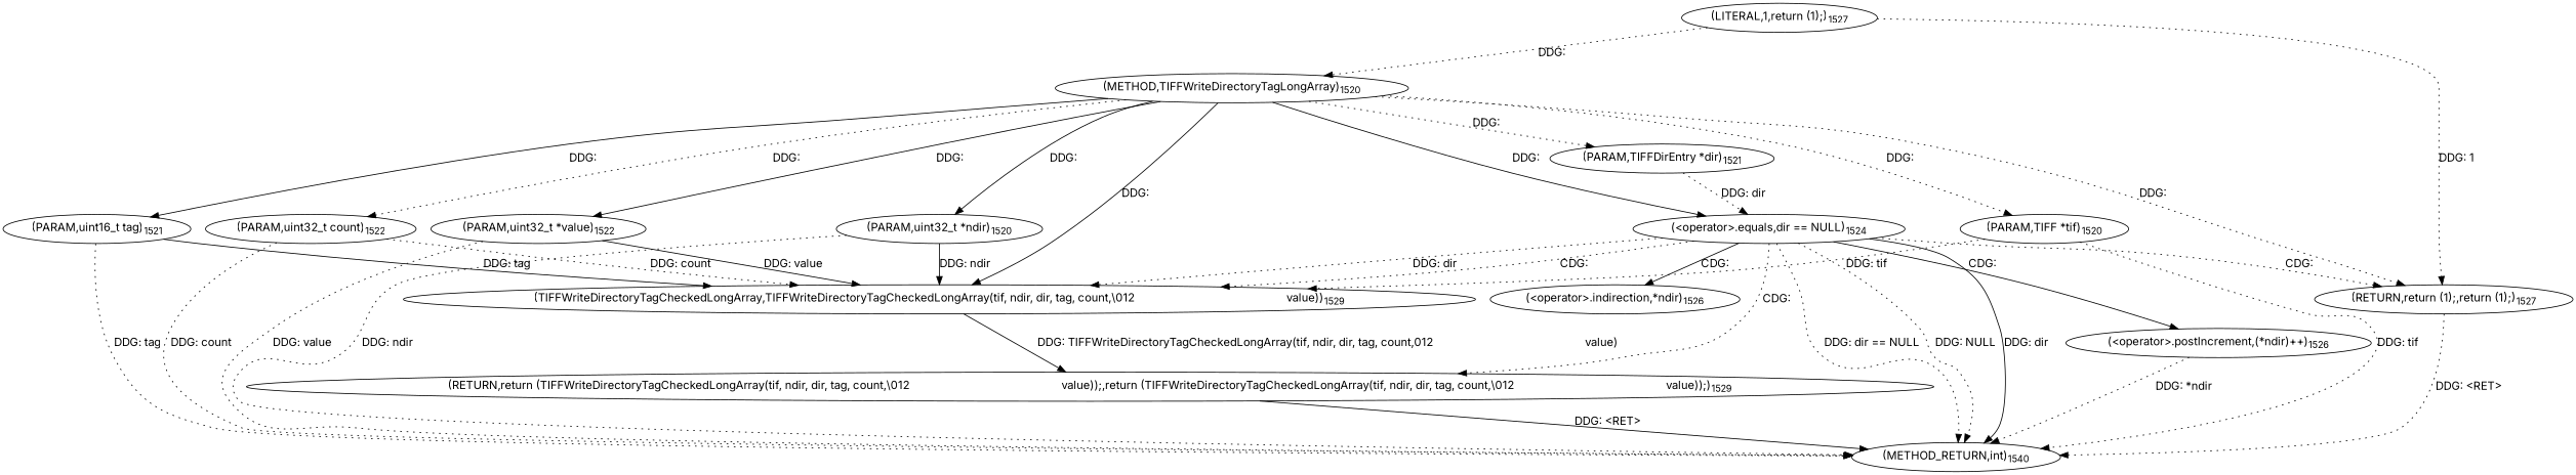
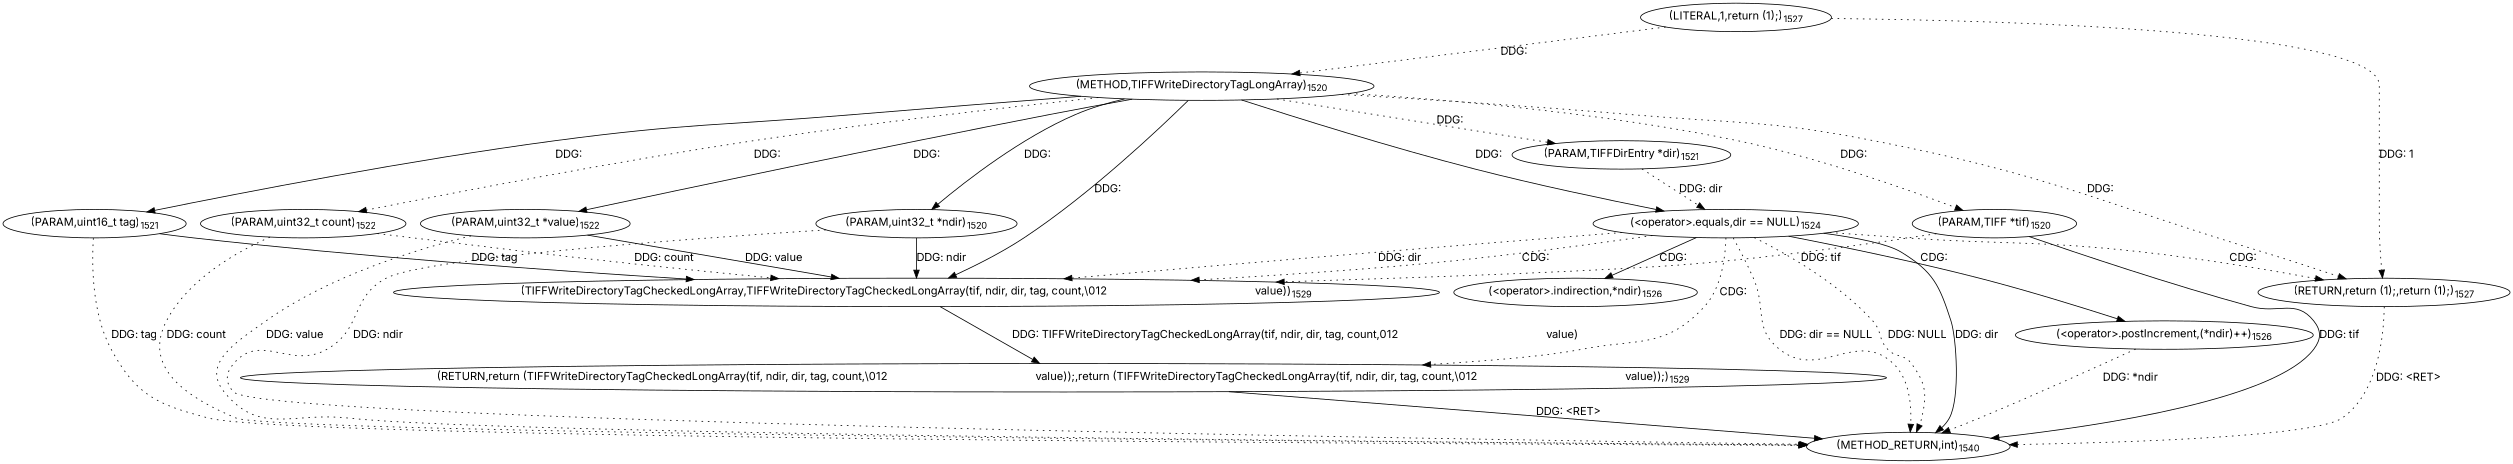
  digraph {
    fontname=Inter
    node [fontname=Inter]
    edge [fontname=Inter style=dotted]
    n1 [label=<(METHOD,TIFFWriteDirectoryTagLongArray)<SUB>1520</SUB>>]
    n2 [label=<(PARAM,TIFF *tif)<SUB>1520</SUB>>]
    n3 [label=<(PARAM,uint32_t *ndir)<SUB>1520</SUB>>]
    n4 [label=<(PARAM,TIFFDirEntry *dir)<SUB>1521</SUB>>]
    n5 [label=<(PARAM,uint16_t tag)<SUB>1521</SUB>>]
    n6 [label=<(PARAM,uint32_t count)<SUB>1522</SUB>>]
    n7 [label=<(PARAM,uint32_t *value)<SUB>1522</SUB>>]
    n8 [label=<(&lt;operator&gt;.equals,dir == NULL)<SUB>1524</SUB>>]
    n9 [label=<(TIFFWriteDirectoryTagCheckedLongArray,TIFFWriteDirectoryTagCheckedLongArray(tif, ndir, dir, tag, count,\012                                                  value))<SUB>1529</SUB>>]
    n10 [label=<(RETURN,return (1);,return (1);)<SUB>1527</SUB>>]
    n11 [label=<(METHOD_RETURN,int)<SUB>1540</SUB>>]
    n12 [label=<(RETURN,return (TIFFWriteDirectoryTagCheckedLongArray(tif, ndir, dir, tag, count,\012                                                  value));,return (TIFFWriteDirectoryTagCheckedLongArray(tif, ndir, dir, tag, count,\012                                                  value));)<SUB>1529</SUB>>]
    n13 [label=<(&lt;operator&gt;.postIncrement,(*ndir)++)<SUB>1526</SUB>>]
    n14 [label=<(&lt;operator&gt;.indirection,*ndir)<SUB>1526</SUB>>]
    n15 [label=<(LITERAL,1,return (1);)<SUB>1527</SUB>>]
    n1 -> n2 [label="DDG: "]
    n1 -> n3 [label="DDG: " style=solid]
    n1 -> n4 [label="DDG: "]
    n1 -> n5 [label="DDG: " style=solid]
    n1 -> n6 [label="DDG: "]
    n1 -> n7 [label="DDG: " style=solid]
    n1 -> n8 [label="DDG: " style=solid]
    n1 -> n9 [label="DDG: " style=solid]
    n1 -> n10 [label="DDG: "]
    n2 -> n9 [label="DDG: tif"]
-   n2 -> n11 [label="DDG: tif"]
+   n2 -> n11 [label="DDG: tif" style=solid]
    n3 -> n9 [label="DDG: ndir" style=solid]
    n3 -> n11 [label="DDG: ndir"]
    n4 -> n8 [label="DDG: dir"]
    n5 -> n9 [label="DDG: tag" style=solid]
    n5 -> n11 [label="DDG: tag"]
    n6 -> n9 [label="DDG: count"]
    n6 -> n11 [label="DDG: count"]
    n7 -> n9 [label="DDG: value" style=solid]
    n7 -> n11 [label="DDG: value"]
    n8 -> n9 [label="DDG: dir"]
    n8 -> n9 [label="CDG: "]
    n8 -> n10 [label="CDG: "]
    n8 -> n11 [label="DDG: dir" style=solid]
    n8 -> n11 [label="DDG: dir == NULL"]
    n8 -> n11 [label="DDG: NULL"]
    n8 -> n12 [label="CDG: "]
    n8 -> n13 [label="CDG: " style=solid]
    n8 -> n14 [label="CDG: " style=solid]
    n9 -> n12 [label="DDG: TIFFWriteDirectoryTagCheckedLongArray(tif, ndir, dir, tag, count,\012                                                  value)" style=solid]
    n10 -> n11 [label="DDG: &lt;RET&gt;"]
    n12 -> n11 [label="DDG: &lt;RET&gt;" style=solid]
    n13 -> n11 [label="DDG: *ndir"]
    n15 -> n1 [label="DDG: "]
    n15 -> n10 [label="DDG: 1"]
  }
